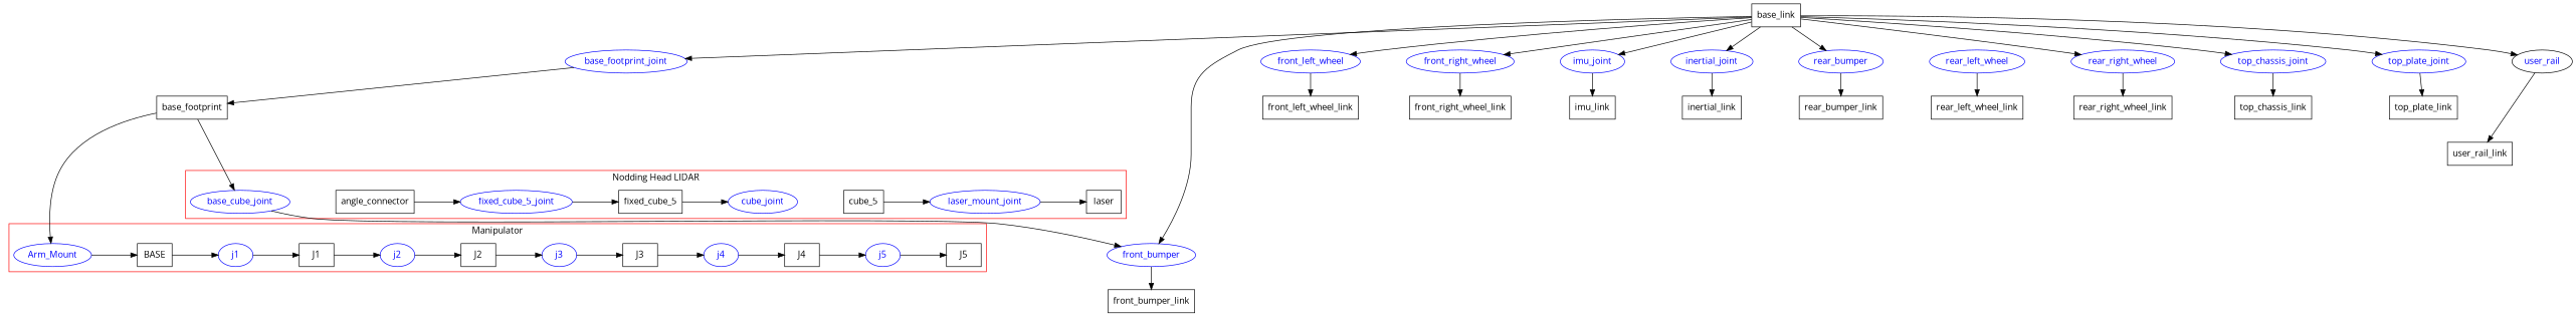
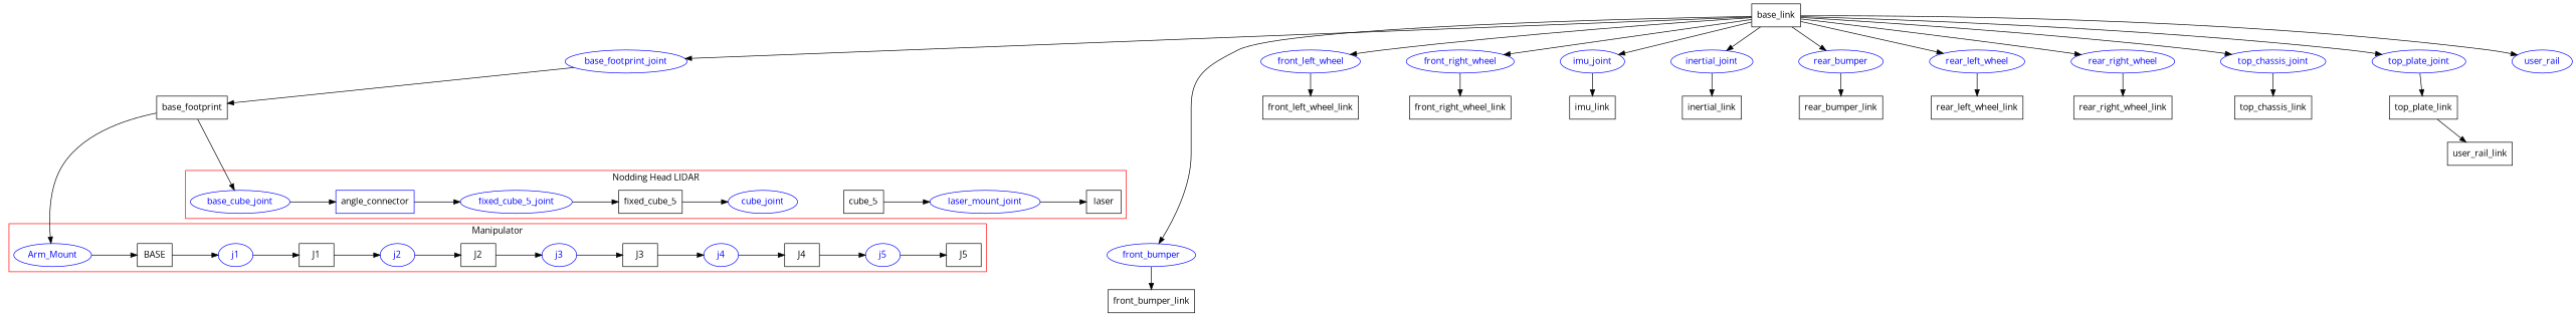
  digraph {
    fontname="Open Sans"
    nodesep=1
    rankdir=DT
    node [fontname="Open Sans" shape=ellipse color=blue fontcolor=blue]
    edge [fontname="Open Sans"]
    BASE [group=0 shape=box color="" fontcolor=""]
    j1 [group=1]
    J1 [group=0 shape=box color="" fontcolor=""]
    j2 [group=1]
    J2 [group=0 shape=box color="" fontcolor=""]
    j3 [group=1]
    J3 [group=0 shape=box color="" fontcolor=""]
    j4 [group=1]
    J4 [group=0 shape=box color="" fontcolor=""]
    j5 [group=1]
    J5 [group=0 shape=box color="" fontcolor=""]
    Arm_Mount [group=1]
-   angle_connector [group=0 shape=box color="" fontcolor=""]
+   angle_connector [group=0 shape=box fontcolor=""]
    fixed_cube_5_joint [group=0]
    fixed_cube_5 [group=0 shape=box color="" fontcolor=""]
    cube_joint [group=0]
    cube_5 [group=0 shape=box color="" fontcolor=""]
    laser_mount_joint [group=0]
    laser [group=0 shape=box color="" fontcolor=""]
    base_cube_joint [group=0]
    base_link [shape=box color="" fontcolor=""]
    base_footprint_joint
    front_bumper
    front_left_wheel
    front_right_wheel
    imu_joint
    inertial_joint
    rear_bumper
    rear_left_wheel
    rear_right_wheel
    top_chassis_joint
    top_plate_joint
-   user_rail [color=black]
+   user_rail
    base_footprint [shape=box color="" fontcolor=""]
    front_bumper_link [shape=box color="" fontcolor=""]
    front_left_wheel_link [shape=box color="" fontcolor=""]
    front_right_wheel_link [shape=box color="" fontcolor=""]
    imu_link [shape=box color="" fontcolor=""]
    inertial_link [shape=box color="" fontcolor=""]
    rear_bumper_link [shape=box color="" fontcolor=""]
    rear_left_wheel_link [shape=box color="" fontcolor=""]
    rear_right_wheel_link [shape=box color="" fontcolor=""]
    top_chassis_link [shape=box color="" fontcolor=""]
    top_plate_link [shape=box color="" fontcolor=""]
    user_rail_link [shape=box color="" fontcolor=""]
    dummy [style=invis]
    dummy2 [style=invis]
    subgraph cluster_1 {
      color=red
      label=Manipulator
      subgraph sub_2 {
        color=red
        label=Manipulator
        rank=same
        BASE
        j1
        J1
        j2
        J2
        j3
        J3
        j4
        J4
        j5
        J5
        Arm_Mount
      }
    }
    subgraph cluster_3 {
      color=red
      label="Nodding Head LIDAR"
      subgraph sub_4 {
        color=red
        label="Nodding Head LIDAR"
        rank=same
        angle_connector
        fixed_cube_5_joint
        fixed_cube_5
        cube_joint
        cube_5
        laser_mount_joint
        laser
        base_cube_joint
      }
    }
    BASE -> j1
    j1 -> J1
    J1 -> j2
    j2 -> J2
    J2 -> j3
    j3 -> J3
    J3 -> j4
    j4 -> J4
    J4 -> j5
    j5 -> J5
    Arm_Mount -> BASE
    angle_connector -> fixed_cube_5_joint
    fixed_cube_5_joint -> fixed_cube_5
    fixed_cube_5 -> cube_joint
    cube_5 -> laser_mount_joint
    laser_mount_joint -> laser
-   base_cube_joint -> front_bumper
+   base_cube_joint -> angle_connector
    base_link -> base_footprint_joint
    base_link -> front_bumper
    base_link -> front_left_wheel
    base_link -> front_right_wheel
    base_link -> imu_joint
    base_link -> inertial_joint
    base_link -> rear_bumper
+   base_link -> rear_left_wheel
    base_link -> rear_right_wheel
    base_link -> top_chassis_joint
    base_link -> top_plate_joint
    base_link -> user_rail
    base_footprint_joint -> base_footprint
    front_bumper -> front_bumper_link
    front_left_wheel -> front_left_wheel_link
    front_right_wheel -> front_right_wheel_link
    imu_joint -> imu_link
    inertial_joint -> inertial_link
    rear_bumper -> rear_bumper_link
    rear_left_wheel -> rear_left_wheel_link
    rear_right_wheel -> rear_right_wheel_link
    top_chassis_joint -> top_chassis_link
    top_plate_joint -> top_plate_link
-   user_rail -> user_rail_link
+   top_plate_link -> user_rail_link
    base_footprint -> Arm_Mount
    base_footprint -> base_cube_joint
    base_footprint -> dummy [style=invis]
    dummy -> base_cube_joint [style=invis]
    dummy -> dummy2 [style=invis]
    dummy2 -> Arm_Mount [style=invis]
  }
